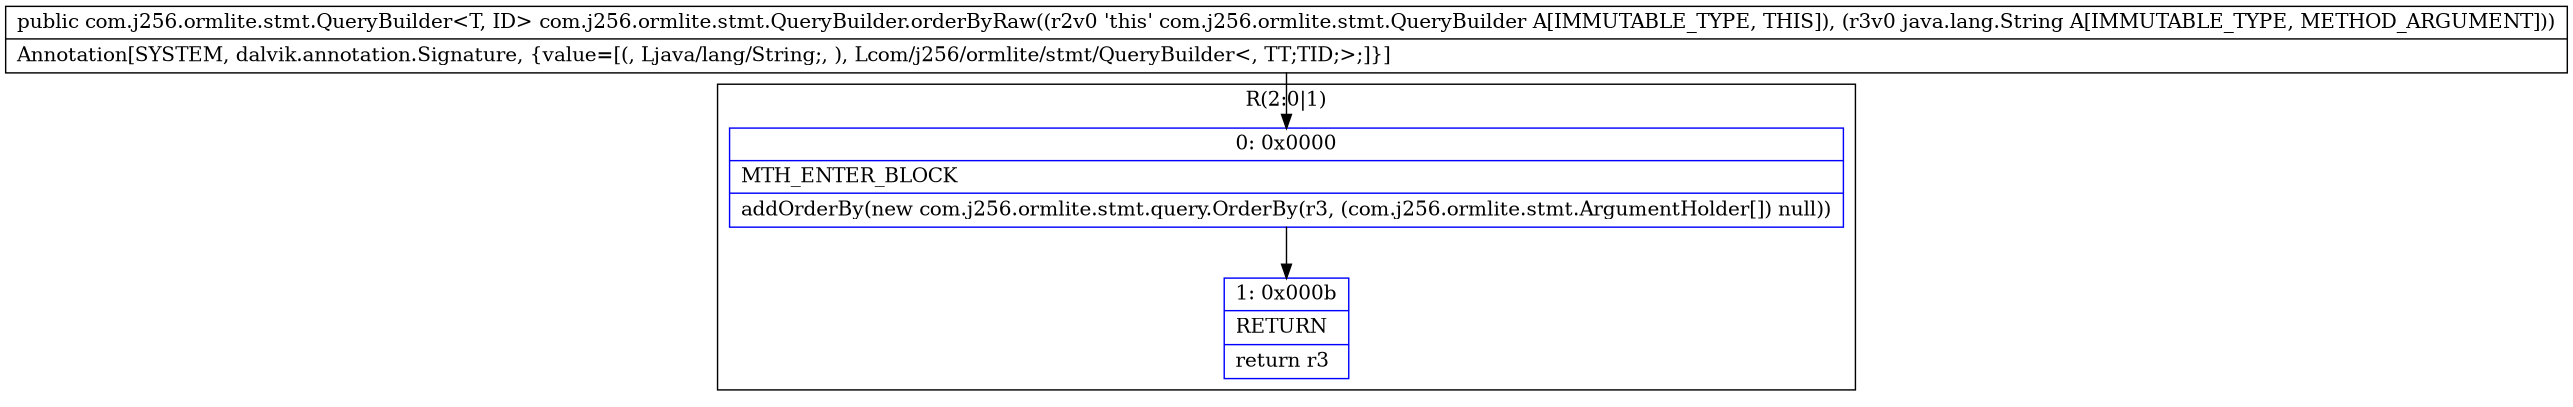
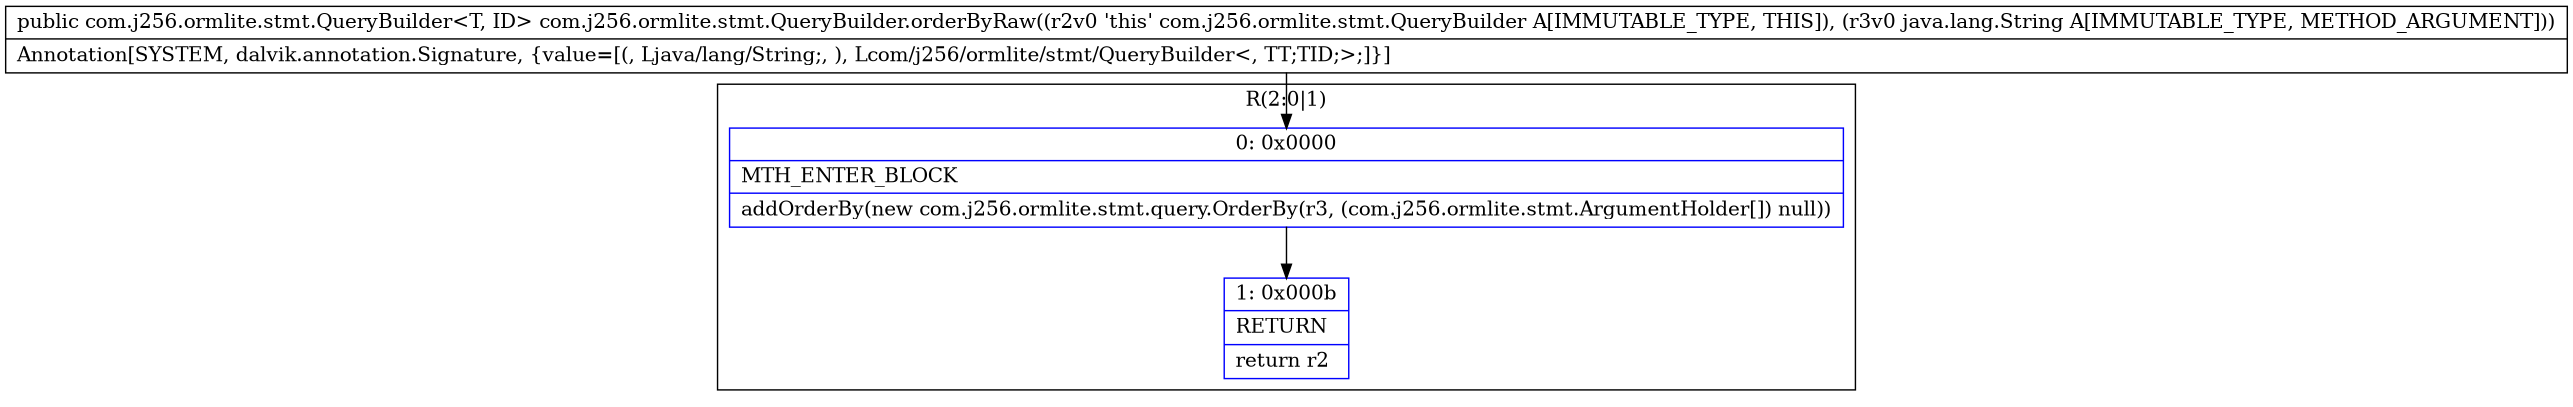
  digraph {
    node [color=blue shape=record]
    n1 [label="{0\:\ 0x0000|MTH_ENTER_BLOCK\l|addOrderBy(new com.j256.ormlite.stmt.query.OrderBy(r3, (com.j256.ormlite.stmt.ArgumentHolder[]) null))\l}"]
-   n2 [label="{1\:\ 0x000b|RETURN\l|return r3\l}"]
+   n2 [label="{1\:\ 0x000b|RETURN\l|return r2\l}"]
    n3 [label="{public com.j256.ormlite.stmt.QueryBuilder\<T, ID\> com.j256.ormlite.stmt.QueryBuilder.orderByRaw((r2v0 'this' com.j256.ormlite.stmt.QueryBuilder A[IMMUTABLE_TYPE, THIS]), (r3v0 java.lang.String A[IMMUTABLE_TYPE, METHOD_ARGUMENT]))  | Annotation[SYSTEM, dalvik.annotation.Signature, \{value=[(, Ljava\/lang\/String;, ), Lcom\/j256\/ormlite\/stmt\/QueryBuilder\<, TT;TID;\>;]\}]\l}" color=""]
    subgraph cluster_1 {
      label="R(2:0|1)"
      n1
      n2
    }
    n1 -> n2
    n3 -> n1
  }
